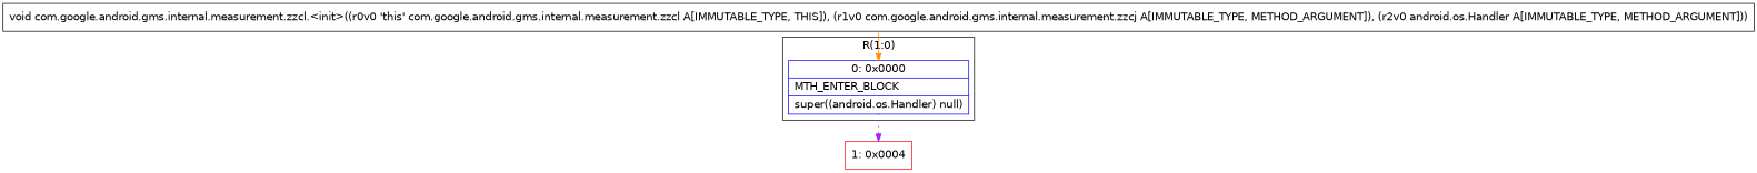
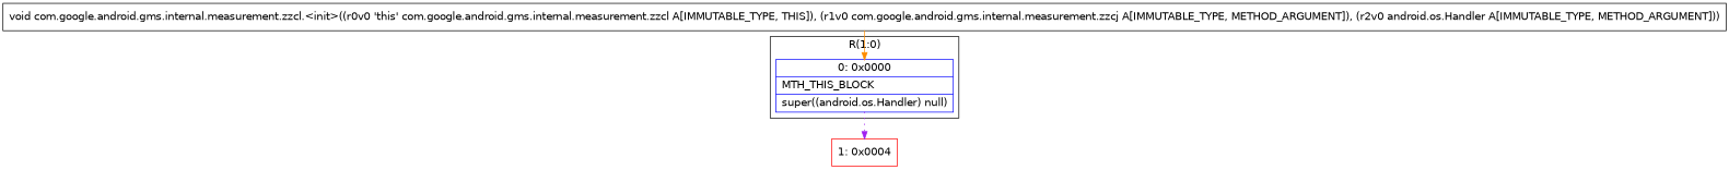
  digraph {
    fontname="DejaVu Sans"
    node [shape=record fontname="DejaVu Sans"]
    edge [fontname="DejaVu Sans"]
-   n1 [color=blue label="{0\:\ 0x0000|MTH_ENTER_BLOCK\l|super((android.os.Handler) null)\l}"]
+   n1 [color=blue label="{0\:\ 0x0000|MTH_THIS_BLOCK\l|super((android.os.Handler) null)\l}"]
    n2 [color=red label="{1\:\ 0x0004}"]
    n3 [label="{void com.google.android.gms.internal.measurement.zzcl.\<init\>((r0v0 'this' com.google.android.gms.internal.measurement.zzcl A[IMMUTABLE_TYPE, THIS]), (r1v0 com.google.android.gms.internal.measurement.zzcj A[IMMUTABLE_TYPE, METHOD_ARGUMENT]), (r2v0 android.os.Handler A[IMMUTABLE_TYPE, METHOD_ARGUMENT])) }"]
    subgraph cluster_1 {
      label="R(1:0)"
      n1
    }
    n1 -> n2 [color=purple style=dotted]
    n3 -> n1 [color=darkorange style=solid]
  }
